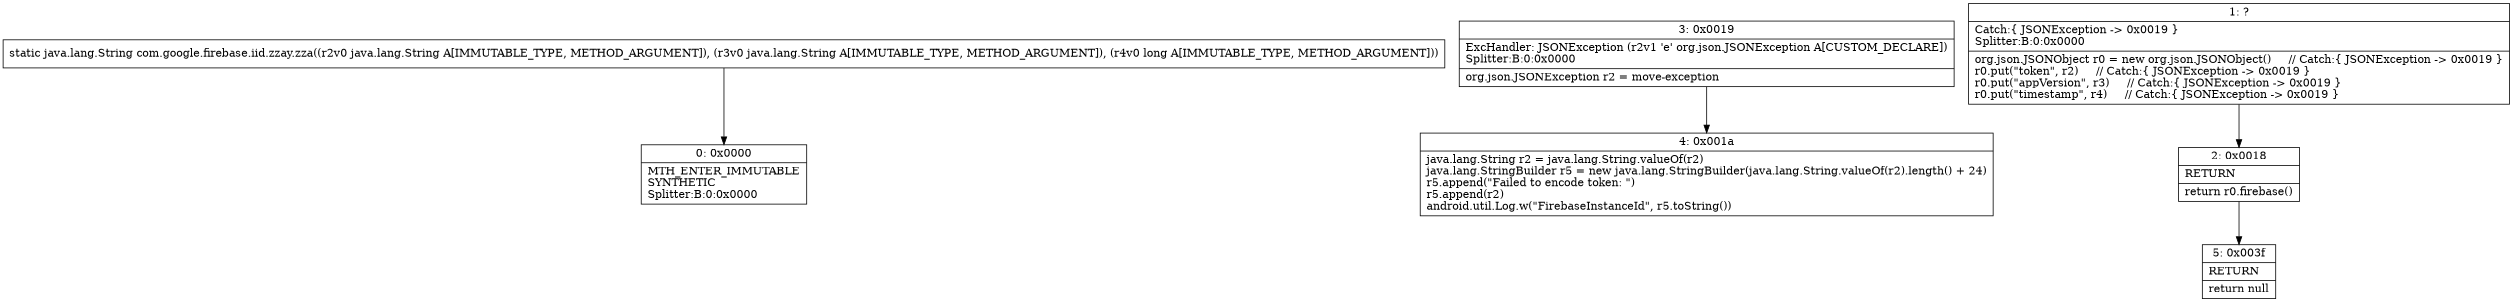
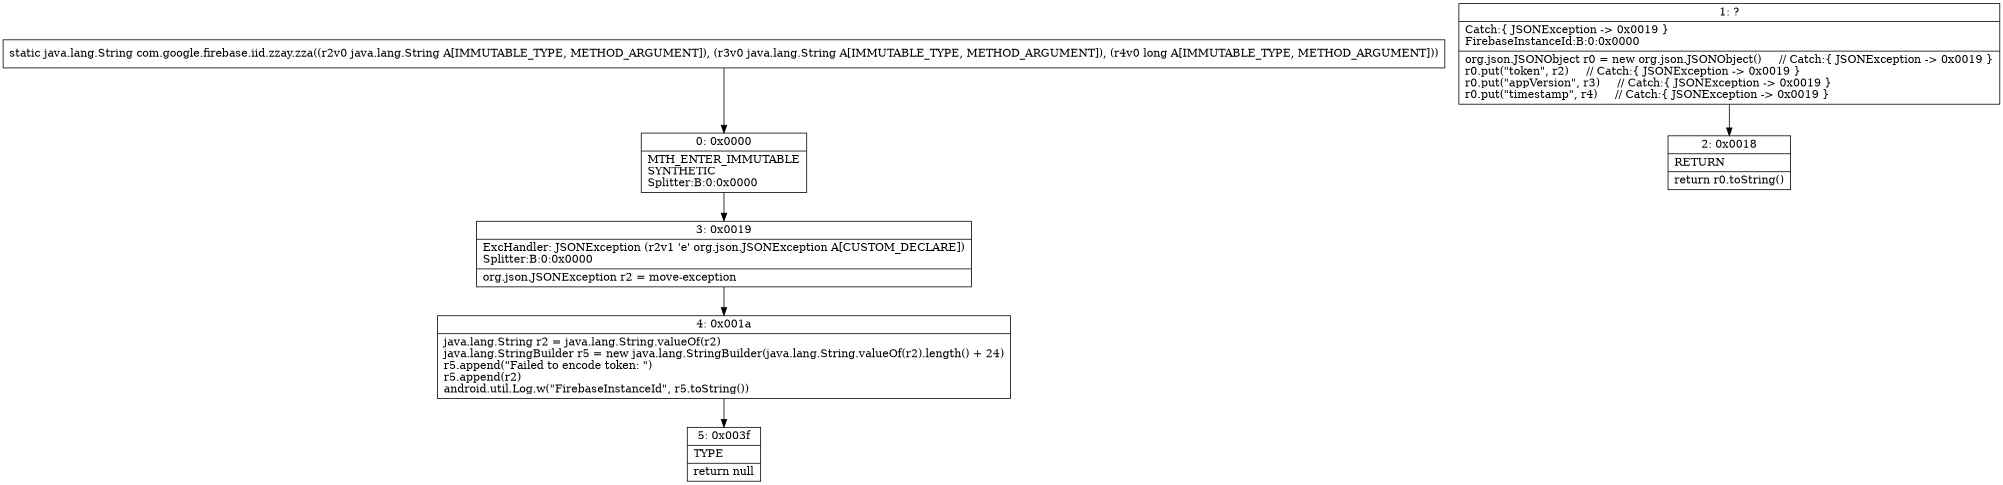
  digraph {
    node [shape=record]
    n1 [label="{0\:\ 0x0000|MTH_ENTER_IMMUTABLE\lSYNTHETIC\lSplitter:B:0:0x0000\l}"]
    n2 [label="{3\:\ 0x0019|ExcHandler: JSONException (r2v1 'e' org.json.JSONException A[CUSTOM_DECLARE])\lSplitter:B:0:0x0000\l|org.json.JSONException r2 = move\-exception\l}"]
-   n3 [label="{1\:\ ?|Catch:\{ JSONException \-\> 0x0019 \}\lSplitter:B:0:0x0000\l|org.json.JSONObject r0 = new org.json.JSONObject()     \/\/ Catch:\{ JSONException \-\> 0x0019 \}\lr0.put(\"token\", r2)     \/\/ Catch:\{ JSONException \-\> 0x0019 \}\lr0.put(\"appVersion\", r3)     \/\/ Catch:\{ JSONException \-\> 0x0019 \}\lr0.put(\"timestamp\", r4)     \/\/ Catch:\{ JSONException \-\> 0x0019 \}\l}"]
-   n4 [label="{2\:\ 0x0018|RETURN\l|return r0.firebase()\l}"]
+   n3 [label="{1\:\ ?|Catch:\{ JSONException \-\> 0x0019 \}\lFirebaseInstanceId:B:0:0x0000\l|org.json.JSONObject r0 = new org.json.JSONObject()     \/\/ Catch:\{ JSONException \-\> 0x0019 \}\lr0.put(\"token\", r2)     \/\/ Catch:\{ JSONException \-\> 0x0019 \}\lr0.put(\"appVersion\", r3)     \/\/ Catch:\{ JSONException \-\> 0x0019 \}\lr0.put(\"timestamp\", r4)     \/\/ Catch:\{ JSONException \-\> 0x0019 \}\l}"]
+   n4 [label="{2\:\ 0x0018|RETURN\l|return r0.toString()\l}"]
    n5 [label="{4\:\ 0x001a|java.lang.String r2 = java.lang.String.valueOf(r2)\ljava.lang.StringBuilder r5 = new java.lang.StringBuilder(java.lang.String.valueOf(r2).length() + 24)\lr5.append(\"Failed to encode token: \")\lr5.append(r2)\landroid.util.Log.w(\"FirebaseInstanceId\", r5.toString())\l}"]
-   n6 [label="{5\:\ 0x003f|RETURN\l|return null\l}"]
+   n6 [label="{5\:\ 0x003f|TYPE\l|return null\l}"]
    n7 [label="{static java.lang.String com.google.firebase.iid.zzay.zza((r2v0 java.lang.String A[IMMUTABLE_TYPE, METHOD_ARGUMENT]), (r3v0 java.lang.String A[IMMUTABLE_TYPE, METHOD_ARGUMENT]), (r4v0 long A[IMMUTABLE_TYPE, METHOD_ARGUMENT])) }"]
+   n1 -> n2
    n2 -> n5
    n3 -> n4
-   n4 -> n6
+   n5 -> n6
    n7 -> n1
  }
